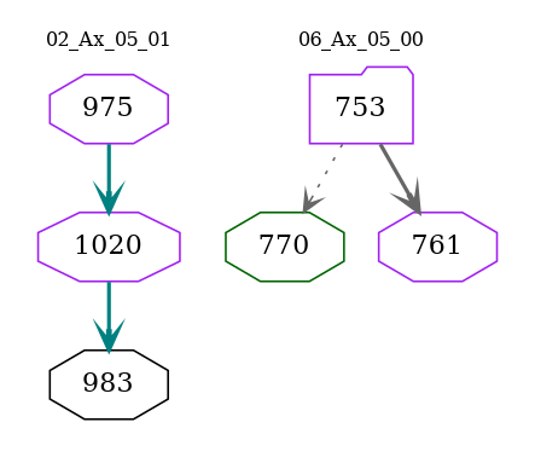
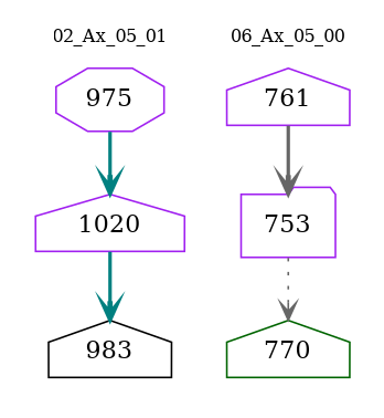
  digraph {
    node [color=purple shape=house]
    edge [arrowhead=vee color=teal style=bold]
    n1 [label=975 shape=octagon]
-   n2 [color=black label=983 shape=octagon]
-   n3 [label=1020 shape=octagon]
+   n2 [color=black label=983]
+   n3 [label=1020]
    n4 [label=753 shape=folder]
-   n5 [color=darkgreen label=770 shape=octagon]
-   n6 [label=761 shape=octagon]
+   n5 [color=darkgreen label=770]
+   n6 [label=761]
    subgraph cluster_1 {
      color=white
      fontsize=10
      label="02_Ax_05_01"
      n1
      n2
      n3
    }
    subgraph cluster_2 {
      color=white
      fontsize=10
      label="06_Ax_05_00"
      n4
      n5
      n6
    }
    n1 -> n3
    n3 -> n2
    n4 -> n5 [color=gray40 style=dotted]
-   n4 -> n6 [color=gray40]
+   n6 -> n4 [color=gray40]
  }
